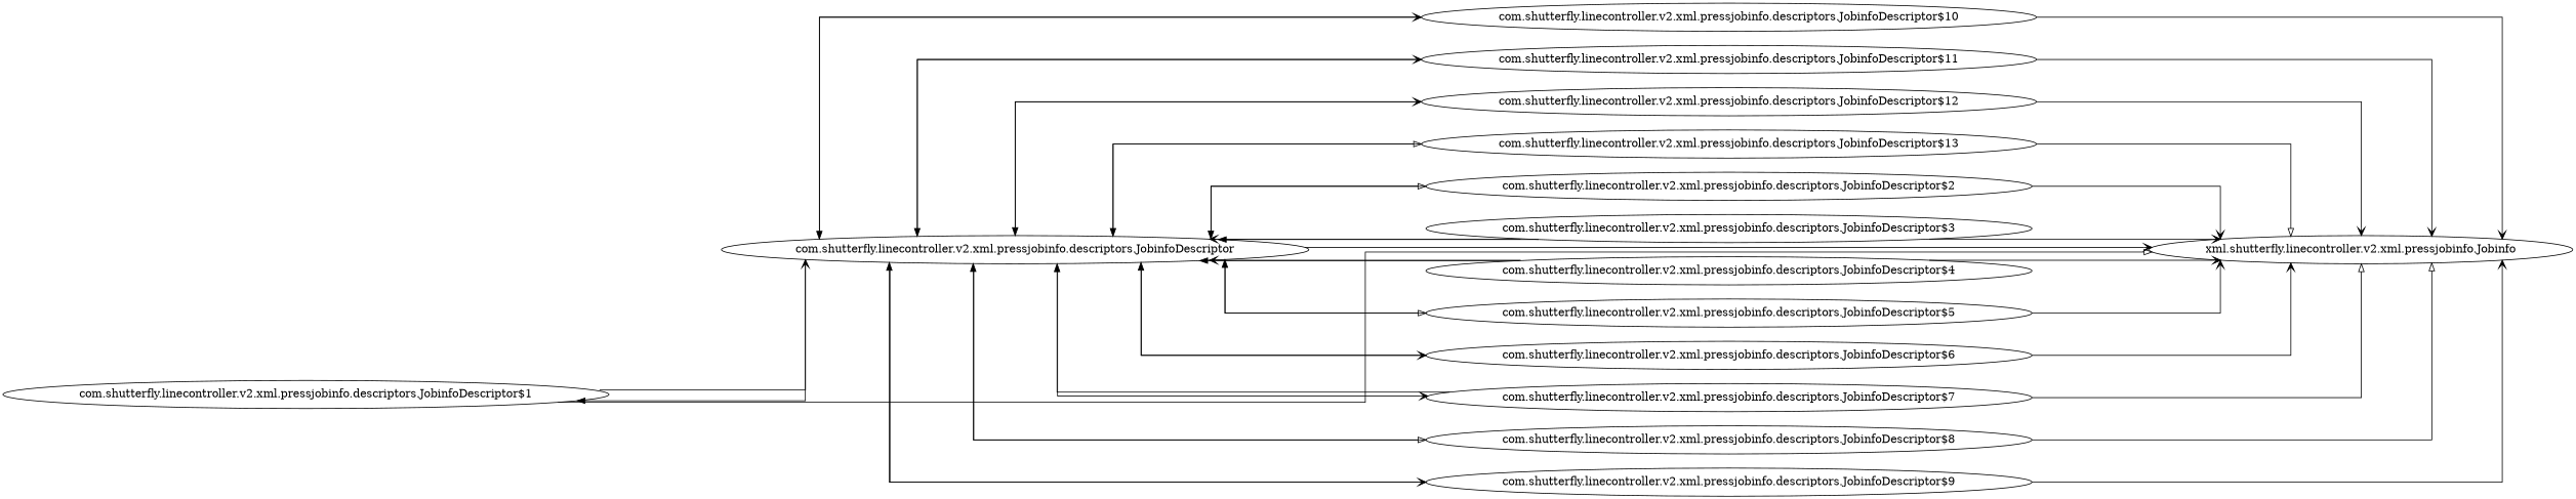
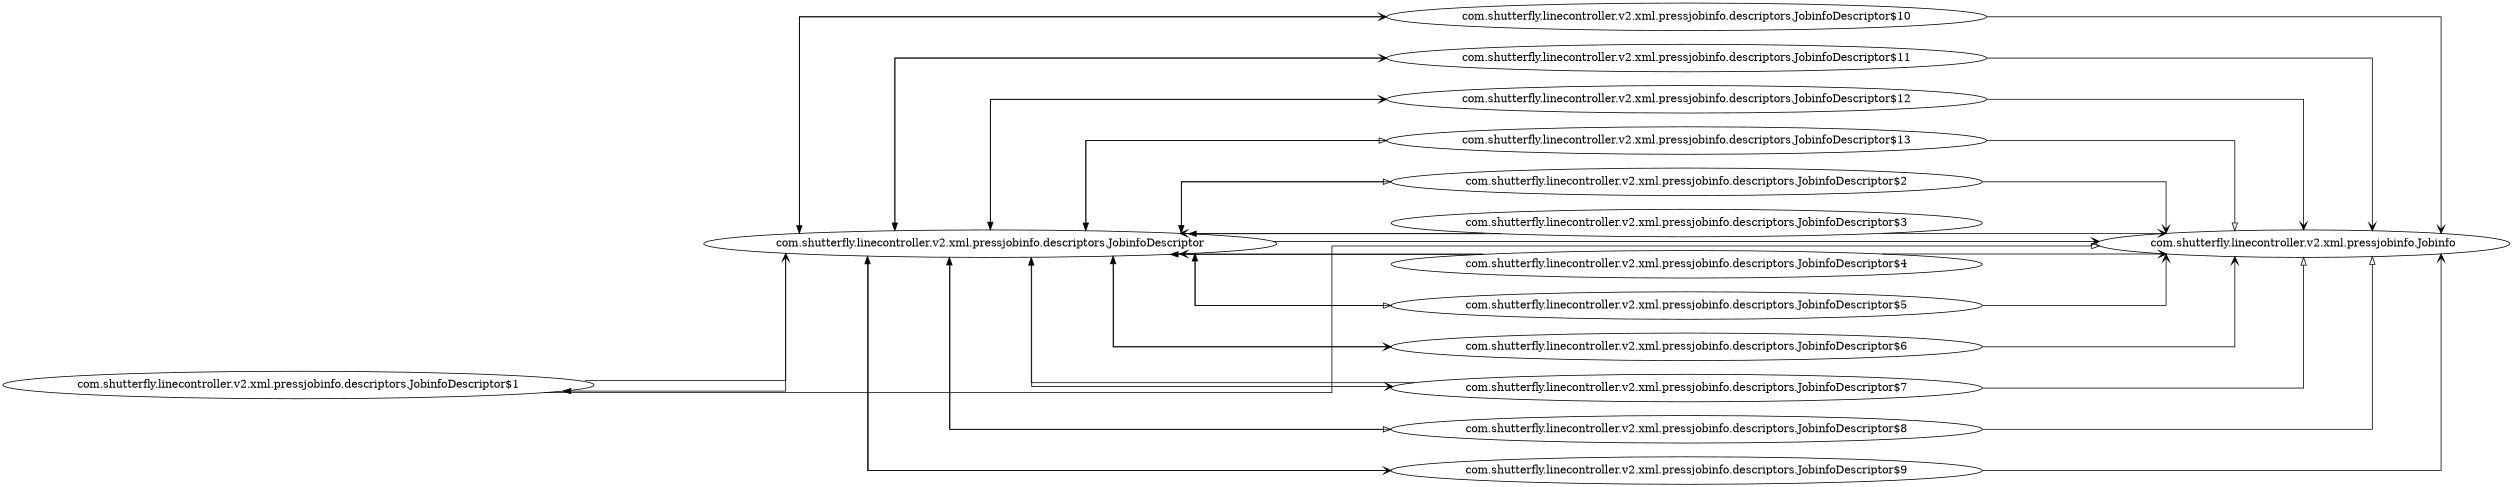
  digraph {
    concentrate=true
    rankdir=LR
    ranksep=2.0
    splines=ortho
    edge [arrowhead=vee]
    "com.shutterfly.linecontroller.v2.xml.pressjobinfo.descriptors.JobinfoDescriptor$1"
    "com.shutterfly.linecontroller.v2.xml.pressjobinfo.descriptors.JobinfoDescriptor"
-   "com.shutterfly.linecontroller.v2.xml.pressjobinfo.Jobinfo" [label="xml.shutterfly.linecontroller.v2.xml.pressjobinfo.Jobinfo"]
+   "com.shutterfly.linecontroller.v2.xml.pressjobinfo.Jobinfo"
    "com.shutterfly.linecontroller.v2.xml.pressjobinfo.descriptors.JobinfoDescriptor$10"
    "com.shutterfly.linecontroller.v2.xml.pressjobinfo.descriptors.JobinfoDescriptor$11"
    "com.shutterfly.linecontroller.v2.xml.pressjobinfo.descriptors.JobinfoDescriptor$12"
    "com.shutterfly.linecontroller.v2.xml.pressjobinfo.descriptors.JobinfoDescriptor$13"
    "com.shutterfly.linecontroller.v2.xml.pressjobinfo.descriptors.JobinfoDescriptor$2"
    "com.shutterfly.linecontroller.v2.xml.pressjobinfo.descriptors.JobinfoDescriptor$3"
    "com.shutterfly.linecontroller.v2.xml.pressjobinfo.descriptors.JobinfoDescriptor$4"
    "com.shutterfly.linecontroller.v2.xml.pressjobinfo.descriptors.JobinfoDescriptor$5"
    "com.shutterfly.linecontroller.v2.xml.pressjobinfo.descriptors.JobinfoDescriptor$6"
    "com.shutterfly.linecontroller.v2.xml.pressjobinfo.descriptors.JobinfoDescriptor$7"
    "com.shutterfly.linecontroller.v2.xml.pressjobinfo.descriptors.JobinfoDescriptor$8"
    "com.shutterfly.linecontroller.v2.xml.pressjobinfo.descriptors.JobinfoDescriptor$9"
    "com.shutterfly.linecontroller.v2.xml.pressjobinfo.descriptors.JobinfoDescriptor$1" -> "com.shutterfly.linecontroller.v2.xml.pressjobinfo.descriptors.JobinfoDescriptor"
    "com.shutterfly.linecontroller.v2.xml.pressjobinfo.descriptors.JobinfoDescriptor$1" -> "com.shutterfly.linecontroller.v2.xml.pressjobinfo.Jobinfo" [arrowhead=onormal]
    "com.shutterfly.linecontroller.v2.xml.pressjobinfo.descriptors.JobinfoDescriptor" -> "com.shutterfly.linecontroller.v2.xml.pressjobinfo.descriptors.JobinfoDescriptor$1" [arrowhead=""]
    "com.shutterfly.linecontroller.v2.xml.pressjobinfo.descriptors.JobinfoDescriptor" -> "com.shutterfly.linecontroller.v2.xml.pressjobinfo.Jobinfo"
    "com.shutterfly.linecontroller.v2.xml.pressjobinfo.descriptors.JobinfoDescriptor" -> "com.shutterfly.linecontroller.v2.xml.pressjobinfo.descriptors.JobinfoDescriptor$10"
    "com.shutterfly.linecontroller.v2.xml.pressjobinfo.descriptors.JobinfoDescriptor" -> "com.shutterfly.linecontroller.v2.xml.pressjobinfo.descriptors.JobinfoDescriptor$11"
    "com.shutterfly.linecontroller.v2.xml.pressjobinfo.descriptors.JobinfoDescriptor" -> "com.shutterfly.linecontroller.v2.xml.pressjobinfo.descriptors.JobinfoDescriptor$12"
    "com.shutterfly.linecontroller.v2.xml.pressjobinfo.descriptors.JobinfoDescriptor" -> "com.shutterfly.linecontroller.v2.xml.pressjobinfo.descriptors.JobinfoDescriptor$13" [arrowhead=onormal]
    "com.shutterfly.linecontroller.v2.xml.pressjobinfo.descriptors.JobinfoDescriptor" -> "com.shutterfly.linecontroller.v2.xml.pressjobinfo.descriptors.JobinfoDescriptor$2" [arrowhead=onormal]
    "com.shutterfly.linecontroller.v2.xml.pressjobinfo.descriptors.JobinfoDescriptor" -> "com.shutterfly.linecontroller.v2.xml.pressjobinfo.descriptors.JobinfoDescriptor$3"
    "com.shutterfly.linecontroller.v2.xml.pressjobinfo.descriptors.JobinfoDescriptor" -> "com.shutterfly.linecontroller.v2.xml.pressjobinfo.descriptors.JobinfoDescriptor$4"
    "com.shutterfly.linecontroller.v2.xml.pressjobinfo.descriptors.JobinfoDescriptor" -> "com.shutterfly.linecontroller.v2.xml.pressjobinfo.descriptors.JobinfoDescriptor$5" [arrowhead=onormal]
    "com.shutterfly.linecontroller.v2.xml.pressjobinfo.descriptors.JobinfoDescriptor" -> "com.shutterfly.linecontroller.v2.xml.pressjobinfo.descriptors.JobinfoDescriptor$6"
    "com.shutterfly.linecontroller.v2.xml.pressjobinfo.descriptors.JobinfoDescriptor" -> "com.shutterfly.linecontroller.v2.xml.pressjobinfo.descriptors.JobinfoDescriptor$7"
    "com.shutterfly.linecontroller.v2.xml.pressjobinfo.descriptors.JobinfoDescriptor" -> "com.shutterfly.linecontroller.v2.xml.pressjobinfo.descriptors.JobinfoDescriptor$8" [arrowhead=onormal]
    "com.shutterfly.linecontroller.v2.xml.pressjobinfo.descriptors.JobinfoDescriptor" -> "com.shutterfly.linecontroller.v2.xml.pressjobinfo.descriptors.JobinfoDescriptor$9"
    "com.shutterfly.linecontroller.v2.xml.pressjobinfo.descriptors.JobinfoDescriptor$10" -> "com.shutterfly.linecontroller.v2.xml.pressjobinfo.descriptors.JobinfoDescriptor" [arrowhead=""]
    "com.shutterfly.linecontroller.v2.xml.pressjobinfo.descriptors.JobinfoDescriptor$10" -> "com.shutterfly.linecontroller.v2.xml.pressjobinfo.Jobinfo"
    "com.shutterfly.linecontroller.v2.xml.pressjobinfo.descriptors.JobinfoDescriptor$11" -> "com.shutterfly.linecontroller.v2.xml.pressjobinfo.descriptors.JobinfoDescriptor" [arrowhead=""]
    "com.shutterfly.linecontroller.v2.xml.pressjobinfo.descriptors.JobinfoDescriptor$11" -> "com.shutterfly.linecontroller.v2.xml.pressjobinfo.Jobinfo"
    "com.shutterfly.linecontroller.v2.xml.pressjobinfo.descriptors.JobinfoDescriptor$12" -> "com.shutterfly.linecontroller.v2.xml.pressjobinfo.descriptors.JobinfoDescriptor" [arrowhead=""]
    "com.shutterfly.linecontroller.v2.xml.pressjobinfo.descriptors.JobinfoDescriptor$12" -> "com.shutterfly.linecontroller.v2.xml.pressjobinfo.Jobinfo"
    "com.shutterfly.linecontroller.v2.xml.pressjobinfo.descriptors.JobinfoDescriptor$13" -> "com.shutterfly.linecontroller.v2.xml.pressjobinfo.descriptors.JobinfoDescriptor" [arrowhead=""]
    "com.shutterfly.linecontroller.v2.xml.pressjobinfo.descriptors.JobinfoDescriptor$13" -> "com.shutterfly.linecontroller.v2.xml.pressjobinfo.Jobinfo" [arrowhead=onormal]
    "com.shutterfly.linecontroller.v2.xml.pressjobinfo.descriptors.JobinfoDescriptor$2" -> "com.shutterfly.linecontroller.v2.xml.pressjobinfo.descriptors.JobinfoDescriptor" [arrowhead=""]
    "com.shutterfly.linecontroller.v2.xml.pressjobinfo.descriptors.JobinfoDescriptor$2" -> "com.shutterfly.linecontroller.v2.xml.pressjobinfo.Jobinfo"
    "com.shutterfly.linecontroller.v2.xml.pressjobinfo.descriptors.JobinfoDescriptor$3" -> "com.shutterfly.linecontroller.v2.xml.pressjobinfo.descriptors.JobinfoDescriptor" [arrowhead=""]
    "com.shutterfly.linecontroller.v2.xml.pressjobinfo.descriptors.JobinfoDescriptor$3" -> "com.shutterfly.linecontroller.v2.xml.pressjobinfo.Jobinfo"
    "com.shutterfly.linecontroller.v2.xml.pressjobinfo.descriptors.JobinfoDescriptor$4" -> "com.shutterfly.linecontroller.v2.xml.pressjobinfo.descriptors.JobinfoDescriptor" [arrowhead=""]
    "com.shutterfly.linecontroller.v2.xml.pressjobinfo.descriptors.JobinfoDescriptor$4" -> "com.shutterfly.linecontroller.v2.xml.pressjobinfo.Jobinfo"
    "com.shutterfly.linecontroller.v2.xml.pressjobinfo.descriptors.JobinfoDescriptor$5" -> "com.shutterfly.linecontroller.v2.xml.pressjobinfo.descriptors.JobinfoDescriptor" [arrowhead=""]
    "com.shutterfly.linecontroller.v2.xml.pressjobinfo.descriptors.JobinfoDescriptor$5" -> "com.shutterfly.linecontroller.v2.xml.pressjobinfo.Jobinfo"
    "com.shutterfly.linecontroller.v2.xml.pressjobinfo.descriptors.JobinfoDescriptor$6" -> "com.shutterfly.linecontroller.v2.xml.pressjobinfo.descriptors.JobinfoDescriptor" [arrowhead=""]
    "com.shutterfly.linecontroller.v2.xml.pressjobinfo.descriptors.JobinfoDescriptor$6" -> "com.shutterfly.linecontroller.v2.xml.pressjobinfo.Jobinfo"
    "com.shutterfly.linecontroller.v2.xml.pressjobinfo.descriptors.JobinfoDescriptor$7" -> "com.shutterfly.linecontroller.v2.xml.pressjobinfo.descriptors.JobinfoDescriptor" [arrowhead=""]
    "com.shutterfly.linecontroller.v2.xml.pressjobinfo.descriptors.JobinfoDescriptor$7" -> "com.shutterfly.linecontroller.v2.xml.pressjobinfo.Jobinfo" [arrowhead=onormal]
    "com.shutterfly.linecontroller.v2.xml.pressjobinfo.descriptors.JobinfoDescriptor$8" -> "com.shutterfly.linecontroller.v2.xml.pressjobinfo.descriptors.JobinfoDescriptor" [arrowhead=""]
    "com.shutterfly.linecontroller.v2.xml.pressjobinfo.descriptors.JobinfoDescriptor$8" -> "com.shutterfly.linecontroller.v2.xml.pressjobinfo.Jobinfo" [arrowhead=onormal]
    "com.shutterfly.linecontroller.v2.xml.pressjobinfo.descriptors.JobinfoDescriptor$9" -> "com.shutterfly.linecontroller.v2.xml.pressjobinfo.descriptors.JobinfoDescriptor" [arrowhead=""]
    "com.shutterfly.linecontroller.v2.xml.pressjobinfo.descriptors.JobinfoDescriptor$9" -> "com.shutterfly.linecontroller.v2.xml.pressjobinfo.Jobinfo"
  }
